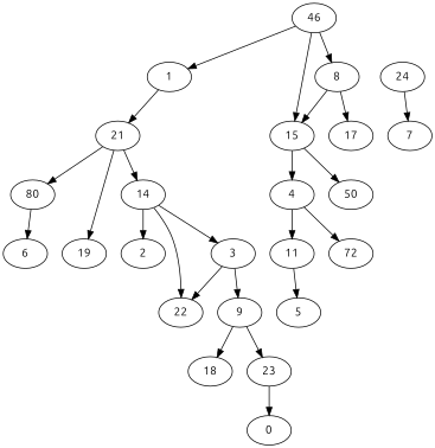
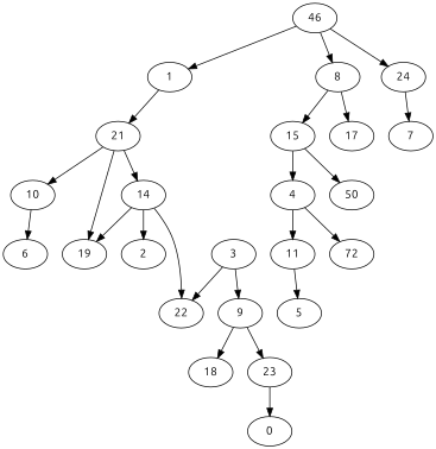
  digraph {
    fontname=Ubuntu
    node [fontname=Ubuntu]
    edge [fontname=Ubuntu w=0]
    1
    21
-   10 [label=80]
+   10
    14
    19
    6
    2
    22
    3
    9
    18
    23
    0
    4
    11
    n16 [label=72]
    5
    8
    15
    17
    n21 [label=50]
    n22 [label=46]
    24
    7
    1 -> 21
    21 -> 10
    21 -> 14
    21 -> 19
    10 -> 6
    14 -> 2
    14 -> 22 [w=1]
-   14 -> 3
+   14 -> 19
    3 -> 22
    3 -> 9
    9 -> 18
    9 -> 23
    23 -> 0
    4 -> 11
    4 -> n16
    11 -> 5
    8 -> 15
    8 -> 17
    15 -> 4
    15 -> n21
    n22 -> 1
    n22 -> 8
-   n22 -> 15
+   n22 -> 24
    24 -> 7
  }
